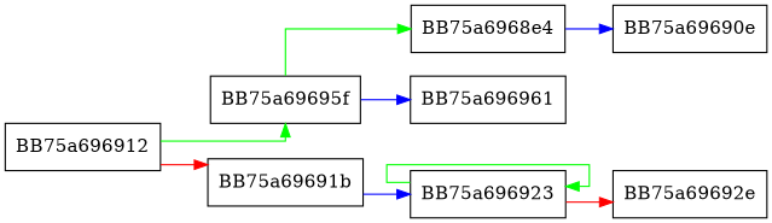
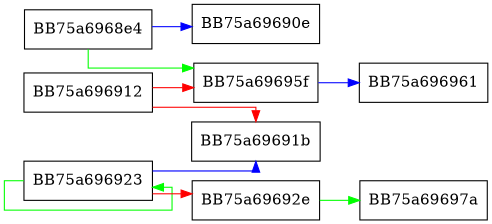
  digraph {
    rankdir=LR
    splines=ortho
    node [shape=box]
    edge [color=green]
    BB75a6968e4
    BB75a69695f
    BB75a69690e
    BB75a696961
    BB75a696912
    BB75a69691b
    BB75a696923
    BB75a69692e
-   BB75a69695f -> BB75a6968e4
+   BB75a69697a
+   BB75a6968e4 -> BB75a69695f
    BB75a6968e4 -> BB75a69690e [color=blue]
    BB75a69695f -> BB75a696961 [color=blue]
-   BB75a696912 -> BB75a69695f
+   BB75a696912 -> BB75a69695f [color=red]
    BB75a696912 -> BB75a69691b [color=red]
-   BB75a69691b -> BB75a696923 [color=blue]
+   BB75a696923 -> BB75a69691b [color=blue]
    BB75a696923 -> BB75a696923
    BB75a696923 -> BB75a69692e [color=red]
+   BB75a69692e -> BB75a69697a
  }
